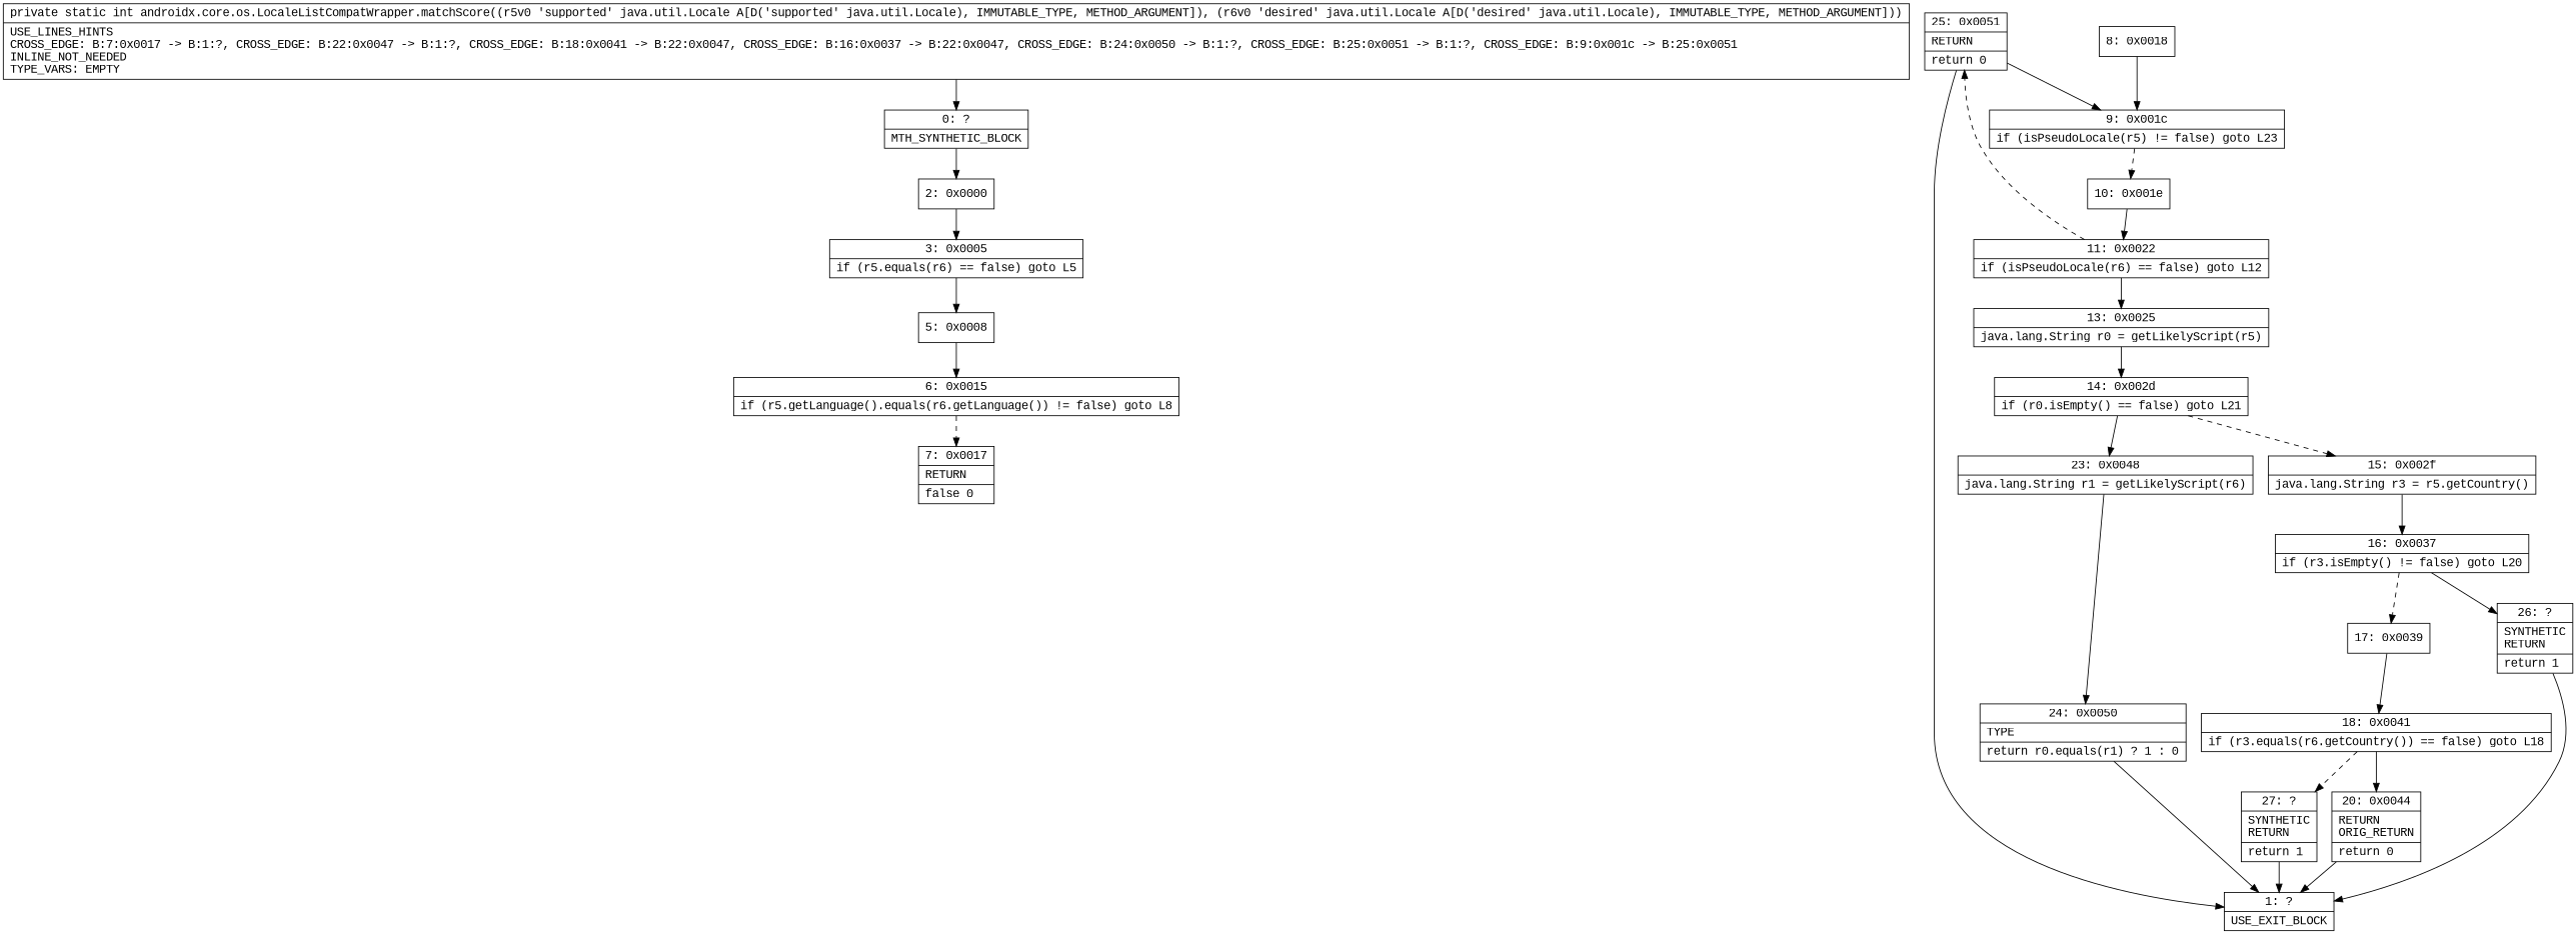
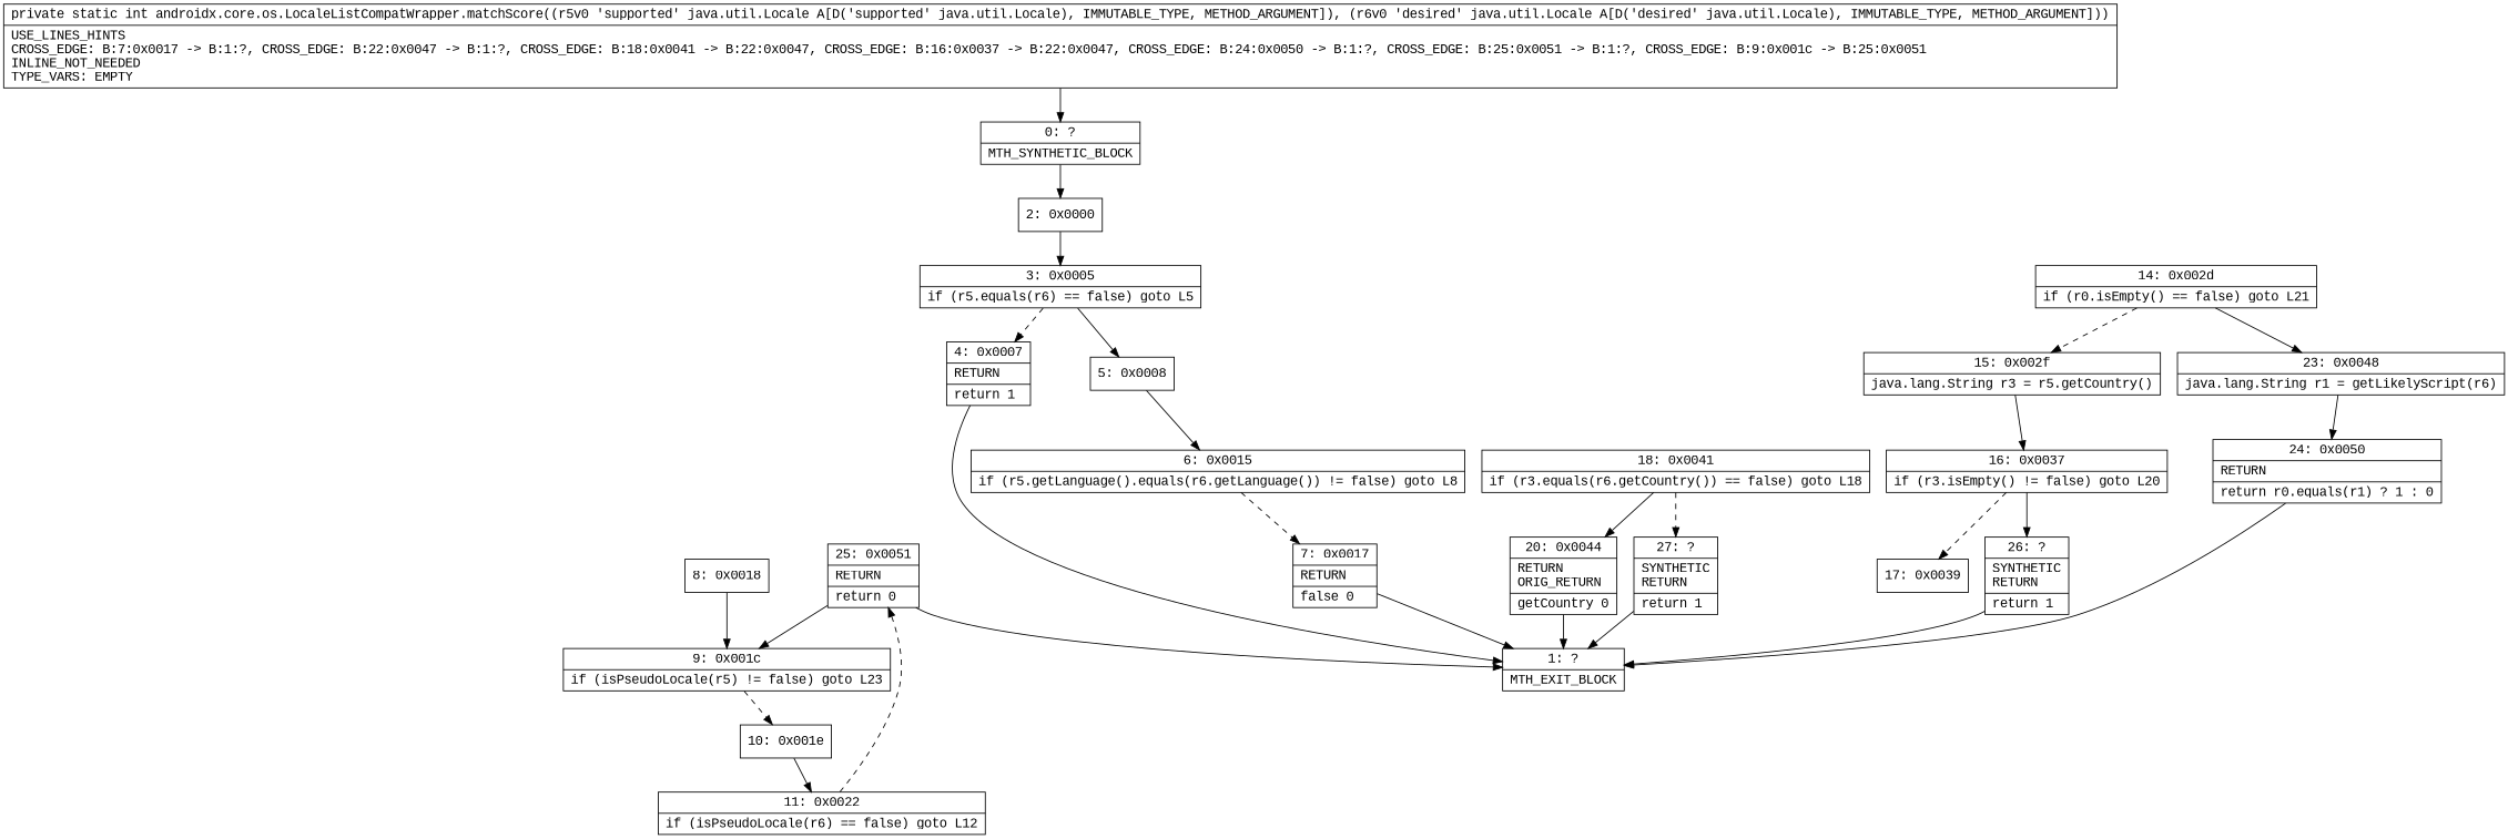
  digraph {
    fontname="Liberation Mono"
    node [fontname="Liberation Mono" shape=record]
    edge [fontname="Liberation Mono"]
    n1 [label="{0\:\ ?|MTH_SYNTHETIC_BLOCK\l}"]
    n2 [label="{2\:\ 0x0000}"]
    n3 [label="{3\:\ 0x0005|if (r5.equals(r6) == false) goto L5\l}"]
+   n4 [label="{4\:\ 0x0007|RETURN\l|return 1\l}"]
    n5 [label="{5\:\ 0x0008}"]
-   n6 [label="{1\:\ ?|USE_EXIT_BLOCK\l}"]
+   n6 [label="{1\:\ ?|MTH_EXIT_BLOCK\l}"]
    n7 [label="{6\:\ 0x0015|if (r5.getLanguage().equals(r6.getLanguage()) != false) goto L8\l}"]
    n8 [label="{7\:\ 0x0017|RETURN\l|false 0\l}"]
    n9 [label="{8\:\ 0x0018}"]
    n10 [label="{9\:\ 0x001c|if (isPseudoLocale(r5) != false) goto L23\l}"]
    n11 [label="{10\:\ 0x001e}"]
    n12 [label="{11\:\ 0x0022|if (isPseudoLocale(r6) == false) goto L12\l}"]
    n13 [label="{25\:\ 0x0051|RETURN\l|return 0\l}"]
-   n14 [label="{13\:\ 0x0025|java.lang.String r0 = getLikelyScript(r5)\l}"]
    n15 [label="{14\:\ 0x002d|if (r0.isEmpty() == false) goto L21\l}"]
    n16 [label="{15\:\ 0x002f|java.lang.String r3 = r5.getCountry()\l}"]
    n17 [label="{23\:\ 0x0048|java.lang.String r1 = getLikelyScript(r6)\l}"]
    n18 [label="{16\:\ 0x0037|if (r3.isEmpty() != false) goto L20\l}"]
-   n19 [label="{24\:\ 0x0050|TYPE\l|return r0.equals(r1) ? 1 : 0\l}"]
+   n19 [label="{24\:\ 0x0050|RETURN\l|return r0.equals(r1) ? 1 : 0\l}"]
    n20 [label="{17\:\ 0x0039}"]
    n21 [label="{26\:\ ?|SYNTHETIC\lRETURN\l|return 1\l}"]
    n22 [label="{18\:\ 0x0041|if (r3.equals(r6.getCountry()) == false) goto L18\l}"]
-   n23 [label="{20\:\ 0x0044|RETURN\lORIG_RETURN\l|return 0\l}"]
+   n23 [label="{20\:\ 0x0044|RETURN\lORIG_RETURN\l|getCountry 0\l}"]
    n24 [label="{27\:\ ?|SYNTHETIC\lRETURN\l|return 1\l}"]
    n25 [label="{private static int androidx.core.os.LocaleListCompatWrapper.matchScore((r5v0 'supported' java.util.Locale A[D('supported' java.util.Locale), IMMUTABLE_TYPE, METHOD_ARGUMENT]), (r6v0 'desired' java.util.Locale A[D('desired' java.util.Locale), IMMUTABLE_TYPE, METHOD_ARGUMENT]))  | USE_LINES_HINTS\lCROSS_EDGE: B:7:0x0017 \-\> B:1:?, CROSS_EDGE: B:22:0x0047 \-\> B:1:?, CROSS_EDGE: B:18:0x0041 \-\> B:22:0x0047, CROSS_EDGE: B:16:0x0037 \-\> B:22:0x0047, CROSS_EDGE: B:24:0x0050 \-\> B:1:?, CROSS_EDGE: B:25:0x0051 \-\> B:1:?, CROSS_EDGE: B:9:0x001c \-\> B:25:0x0051\lINLINE_NOT_NEEDED\lTYPE_VARS: EMPTY\l}"]
    n1 -> n2
    n2 -> n3
+   n3 -> n4 [style=dashed]
    n3 -> n5
+   n4 -> n6
    n5 -> n7
    n7 -> n8 [style=dashed]
+   n8 -> n6
    n9 -> n10
    n10 -> n11 [style=dashed]
    n11 -> n12
    n12 -> n13 [style=dashed]
-   n12 -> n14
    n13 -> n6
    n13 -> n10
-   n14 -> n15
    n15 -> n16 [style=dashed]
    n15 -> n17
    n16 -> n18
    n17 -> n19
    n18 -> n20 [style=dashed]
    n18 -> n21
    n19 -> n6
-   n20 -> n22
    n21 -> n6
    n22 -> n23
    n22 -> n24 [style=dashed]
    n23 -> n6
    n24 -> n6
    n25 -> n1
  }
